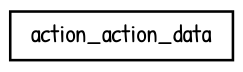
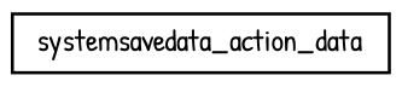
  digraph {
    rankdir=LR
    fontname="Patrick Hand"
-   n1 [color=black fillcolor=white fontname="Patrick Hand" fontsize=10 height=0.2 label=action_action_data shape=record style=filled width=0.4]
+   n1 [color=black fillcolor=white fontname="Patrick Hand" fontsize=10 height=0.2 label=systemsavedata_action_data shape=record style=filled width=0.4]
  }
